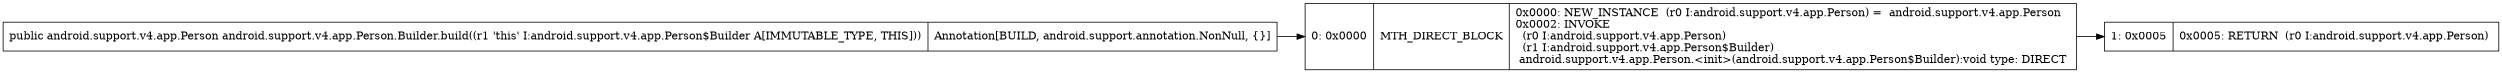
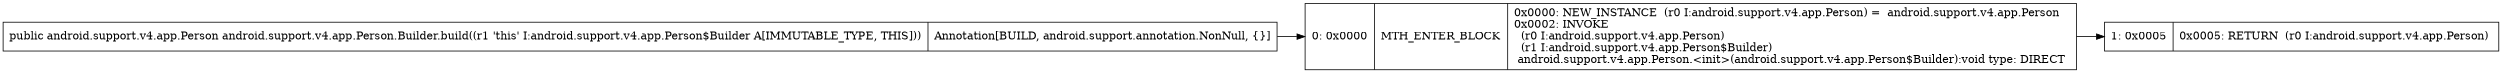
  digraph {
    rankdir=LR
    node [shape=record]
-   n1 [label="{0\:\ 0x0000|MTH_DIRECT_BLOCK\l|0x0000: NEW_INSTANCE  (r0 I:android.support.v4.app.Person) =  android.support.v4.app.Person \l0x0002: INVOKE  \l  (r0 I:android.support.v4.app.Person)\l  (r1 I:android.support.v4.app.Person$Builder)\l android.support.v4.app.Person.\<init\>(android.support.v4.app.Person$Builder):void type: DIRECT \l}"]
+   n1 [label="{0\:\ 0x0000|MTH_ENTER_BLOCK\l|0x0000: NEW_INSTANCE  (r0 I:android.support.v4.app.Person) =  android.support.v4.app.Person \l0x0002: INVOKE  \l  (r0 I:android.support.v4.app.Person)\l  (r1 I:android.support.v4.app.Person$Builder)\l android.support.v4.app.Person.\<init\>(android.support.v4.app.Person$Builder):void type: DIRECT \l}"]
    n2 [label="{1\:\ 0x0005|0x0005: RETURN  (r0 I:android.support.v4.app.Person) \l}"]
    n3 [label="{public android.support.v4.app.Person android.support.v4.app.Person.Builder.build((r1 'this' I:android.support.v4.app.Person$Builder A[IMMUTABLE_TYPE, THIS]))  | Annotation[BUILD, android.support.annotation.NonNull, \{\}]\l}"]
    n1 -> n2
    n3 -> n1
  }
